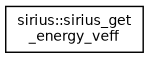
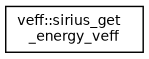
  digraph {
    rankdir=TB
-   n1 [color=black fillcolor=white fontname=Helvetica fontsize=10 height=0.2 label="sirius::sirius_get\l_energy_veff" shape=record style=filled width=0.4]
+   n1 [color=black fillcolor=white fontname=Helvetica fontsize=10 height=0.2 label="veff::sirius_get\l_energy_veff" shape=record style=filled width=0.4]
  }
